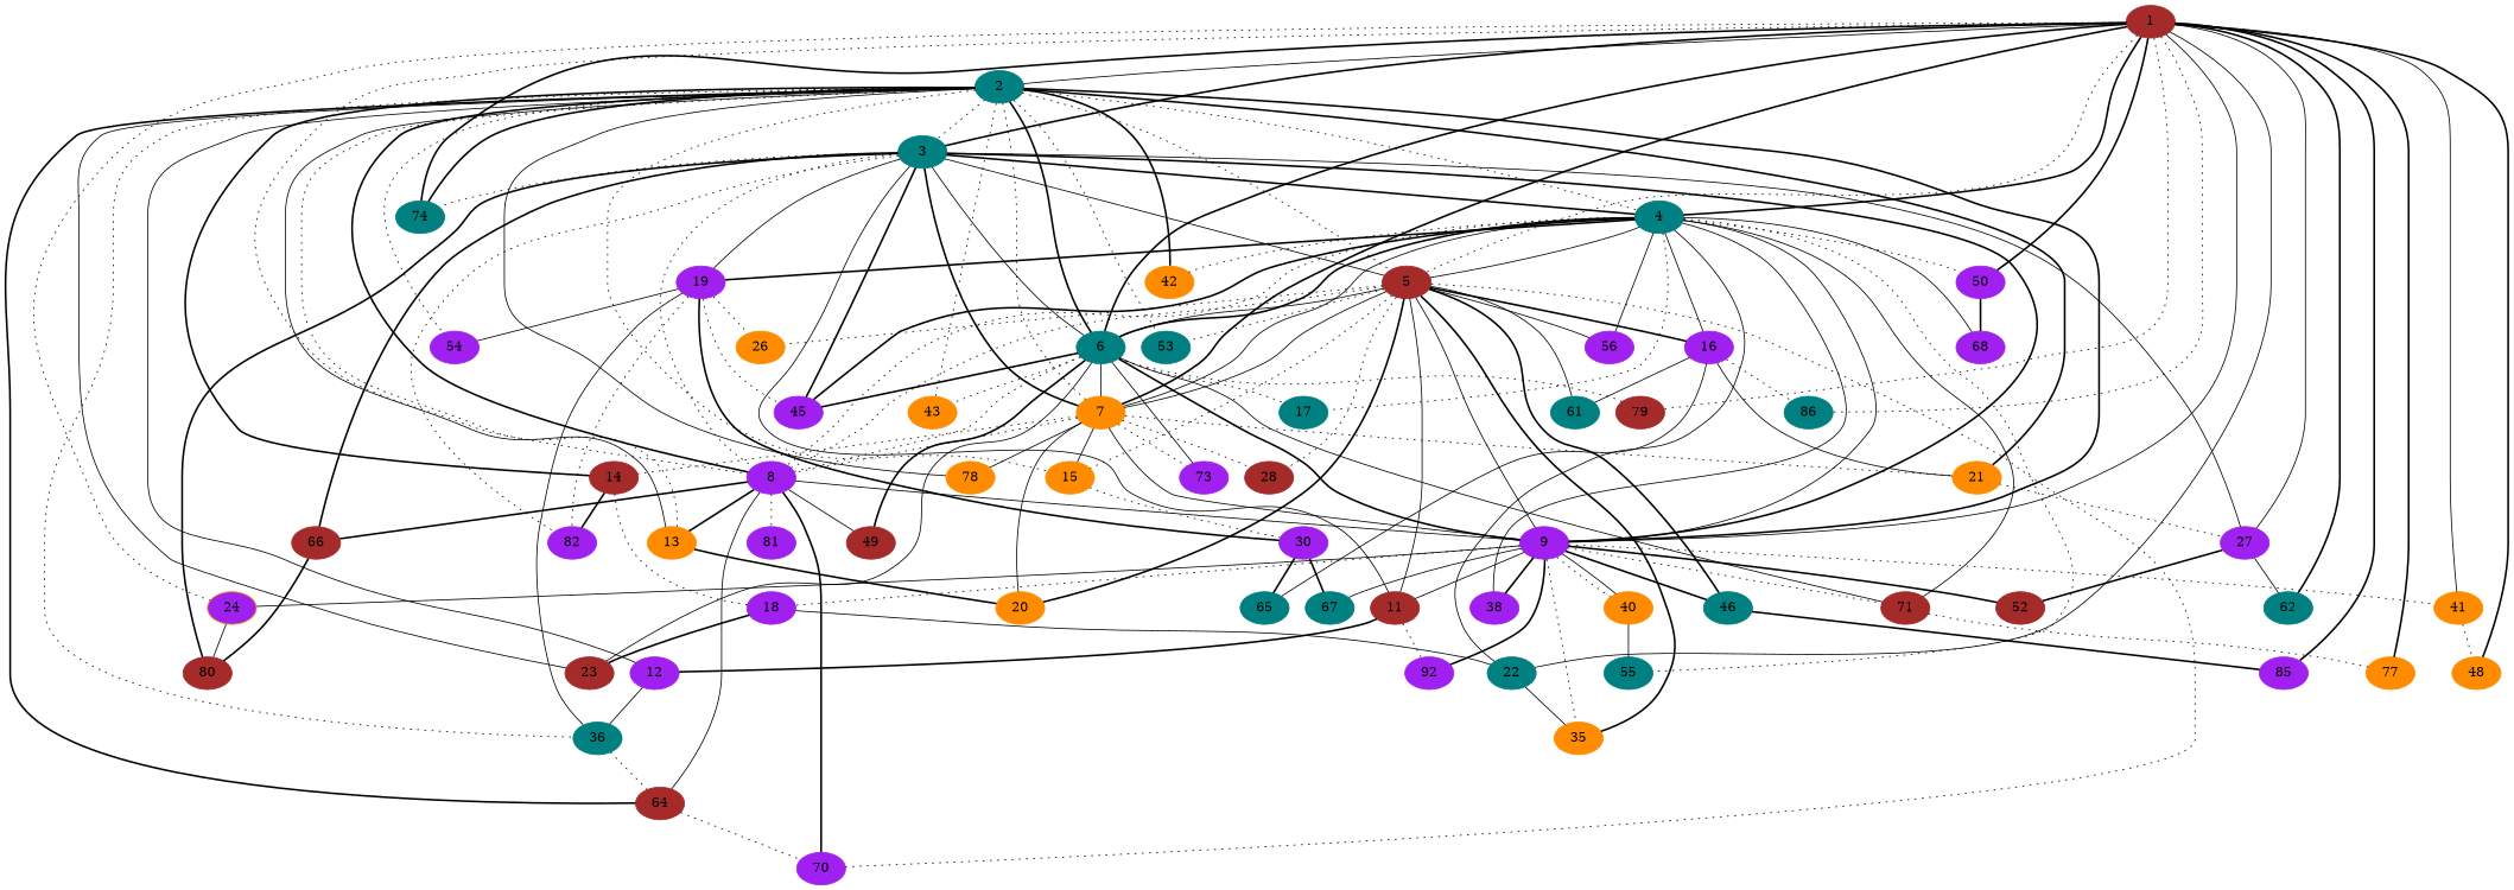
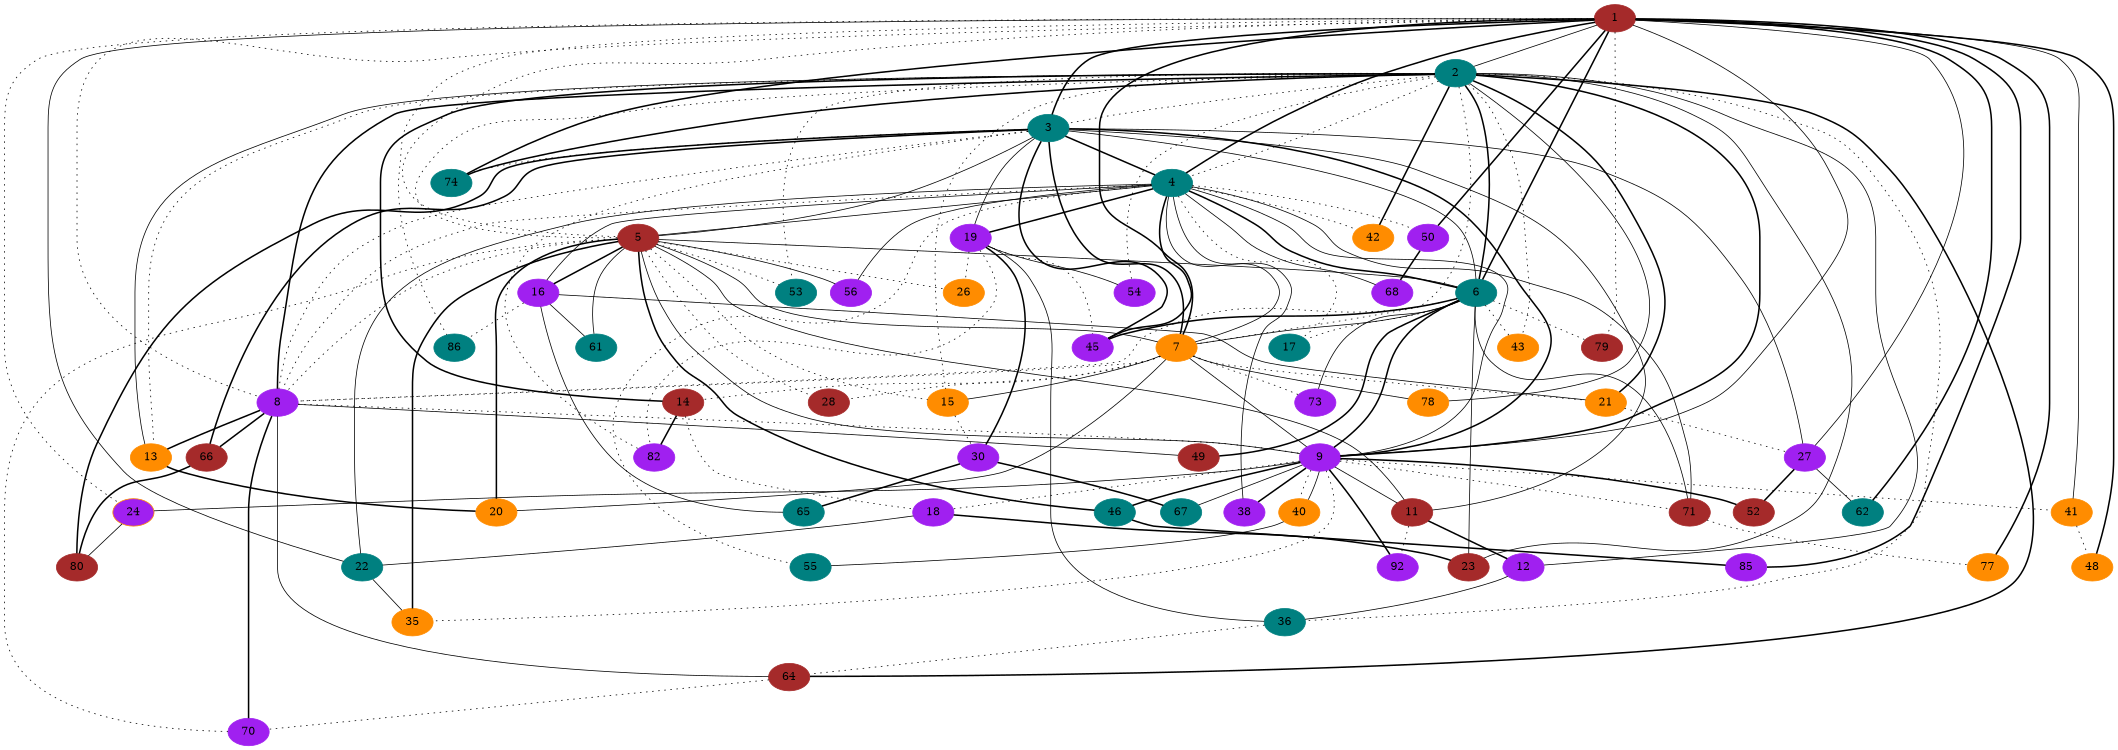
  graph {
    node [color=purple style=filled]
    edge [style=dotted]
    1 [color=brown super="+32"]
    2 [color=teal super="+10"]
    3 [color=teal super="+60"]
    4 [color=teal super="+44"]
    5 [color=brown super="+39"]
    6 [color=teal super="+25"]
    7 [color=darkorange super="+34"]
    8 [super="+93"]
    9 [super="+91"]
    22 [color=teal super="+57"]
    24 [color=darkorange fillcolor=purple super="+90"]
    27 [super="+33"]
    41 [color=darkorange]
    48 [color=darkorange]
    50
    62 [color=teal]
    74 [color=teal super="+84"]
    77 [color=darkorange]
    79 [color=brown]
    85
    86 [color=teal]
    12
    13 [color=darkorange super="+51"]
    14 [color=brown super="+63"]
    15 [color=darkorange]
    21 [color=darkorange]
    23 [color=brown]
    36 [color=teal]
    42 [color=darkorange]
    43 [color=darkorange]
    53 [color=teal]
    54
    64 [color=brown super="+89"]
    78 [color=darkorange]
    11 [color=brown super="+29"]
    19 [super="+37"]
    45 [super="+83"]
    66 [color=brown]
    80 [color=brown super="+88"]
    82 [super="+87"]
    16 [super="+59"]
    17 [color=teal]
    38 [super="+72"]
    55 [color=teal]
    56
    68
    71 [color=brown super="+75"]
    20 [color=darkorange super="+58"]
    26 [color=darkorange super="+47"]
    28 [color=brown]
    35 [color=darkorange super="+76"]
    46 [color=teal super="+69"]
    61 [color=teal]
    70
    49 [color=brown]
    73
-   81
    18 [super="+31"]
    40 [color=darkorange]
    52 [color=brown]
    67 [color=teal]
    92
    30
    65 [color=teal]
    1 -- 2 [style=solid weight=2]
    1 -- 3 [style=bold]
    1 -- 4 [style=bold]
    1 -- 5
    1 -- 6 [style=bold]
    1 -- 7 [style=bold]
    1 -- 8
    1 -- 9 [style=solid weight=2]
    1 -- 22 [style=solid]
    1 -- 24
    1 -- 27 [style=solid]
    1 -- 41 [style=solid]
    1 -- 48 [style=bold]
    1 -- 50 [style=bold]
    1 -- 62 [style=bold]
    1 -- 74 [style=bold]
    1 -- 77 [style=bold]
    1 -- 79
    1 -- 85 [style=bold]
    1 -- 86
    2 -- 3 [weight=2]
    2 -- 4 [weight=2]
    2 -- 5 [weight=2]
    2 -- 6 [style=bold weight=2]
    2 -- 7 [weight=3]
    2 -- 8 [style=bold weight=2]
    2 -- 9 [style=bold weight=3]
    2 -- 74 [style=bold]
    2 -- 12 [style=solid]
    2 -- 13 [style=solid]
    2 -- 13
    2 -- 14 [style=bold weight=2]
    2 -- 15
    2 -- 21 [style=bold]
    2 -- 23 [style=solid]
    2 -- 36
    2 -- 42 [style=bold]
    2 -- 43
    2 -- 53
    2 -- 54
    2 -- 64 [style=bold]
    2 -- 78 [style=solid]
    3 -- 4 [style=bold weight=2]
    3 -- 5 [style=solid]
    3 -- 6 [style=solid weight=2]
    3 -- 7 [style=bold]
    3 -- 8
    3 -- 9 [style=bold]
    3 -- 27 [style=solid]
    3 -- 74
    3 -- 11 [style=solid]
    3 -- 19 [style=solid]
    3 -- 45 [style=bold]
    3 -- 66 [style=bold]
    3 -- 80 [style=bold weight=2]
    3 -- 82
    4 -- 5 [style=solid]
    4 -- 6 [style=bold]
    4 -- 7 [style=solid]
    4 -- 8
    4 -- 9 [style=solid]
    4 -- 22 [style=solid]
    4 -- 50
    4 -- 42
    4 -- 19 [style=bold]
    4 -- 45 [style=bold]
    4 -- 16 [style=solid]
    4 -- 17
    4 -- 38 [style=solid]
    4 -- 55
    4 -- 56 [style=solid]
    4 -- 68 [style=solid]
    4 -- 71 [style=solid]
    5 -- 6 [style=solid]
    5 -- 7 [style=solid]
    5 -- 8
    5 -- 9 [style=solid]
    5 -- 15
    5 -- 53
    5 -- 11 [style=solid]
    5 -- 16 [style=bold]
    5 -- 56 [style=solid]
    5 -- 20 [style=bold]
    5 -- 26 [weight=2]
    5 -- 28
    5 -- 35 [style=bold]
    5 -- 46 [style=bold weight=2]
    5 -- 61 [style=solid]
    5 -- 70
    6 -- 7 [style=solid]
    6 -- 8
    6 -- 9 [style=bold]
    6 -- 79
    6 -- 23 [style=solid]
    6 -- 43
    6 -- 45 [style=bold]
    6 -- 17
    6 -- 71 [style=solid]
    6 -- 49 [style=bold]
    6 -- 73 [style=solid]
    7 -- 8
    7 -- 9 [style=solid]
    7 -- 14
    7 -- 15 [style=solid]
    7 -- 21
    7 -- 78 [style=solid]
    7 -- 20 [style=solid]
    7 -- 28
    7 -- 73
-   8 -- 9 [style=solid]
+   8 -- 9
    8 -- 13 [style=bold]
    8 -- 64 [style=solid]
    8 -- 66 [style=bold]
    8 -- 70 [style=bold]
    8 -- 49 [style=solid]
-   8 -- 81
    9 -- 24 [style=solid]
    9 -- 41
    9 -- 11 [style=solid]
    9 -- 38 [style=bold weight=2]
    9 -- 71
    9 -- 35
    9 -- 46 [style=bold]
    9 -- 18
    9 -- 40
    9 -- 40 [style=solid]
    9 -- 52 [style=bold]
    9 -- 67 [style=solid]
    9 -- 92 [style=bold]
    22 -- 35 [style=solid]
    24 -- 80 [style=solid]
    27 -- 62 [style=solid]
    27 -- 52 [style=bold]
    41 -- 48
    50 -- 68 [style=bold]
    12 -- 36 [style=solid]
    13 -- 20 [style=bold]
    14 -- 82 [style=bold]
    14 -- 18
    15 -- 30
    21 -- 27
    36 -- 64
    64 -- 70
    11 -- 12 [style=bold]
    11 -- 92
    19 -- 36 [style=solid]
    19 -- 54 [style=solid]
    19 -- 45
    19 -- 82
    19 -- 26
    19 -- 30 [style=bold]
    66 -- 80 [style=bold]
    16 -- 86
    16 -- 21 [style=solid]
    16 -- 61 [style=solid]
    16 -- 65 [style=solid]
    71 -- 77
    46 -- 85 [style=bold]
    18 -- 22 [style=solid]
    18 -- 23 [style=bold]
    40 -- 55 [style=solid]
    30 -- 67 [style=bold]
    30 -- 65 [style=bold]
  }
